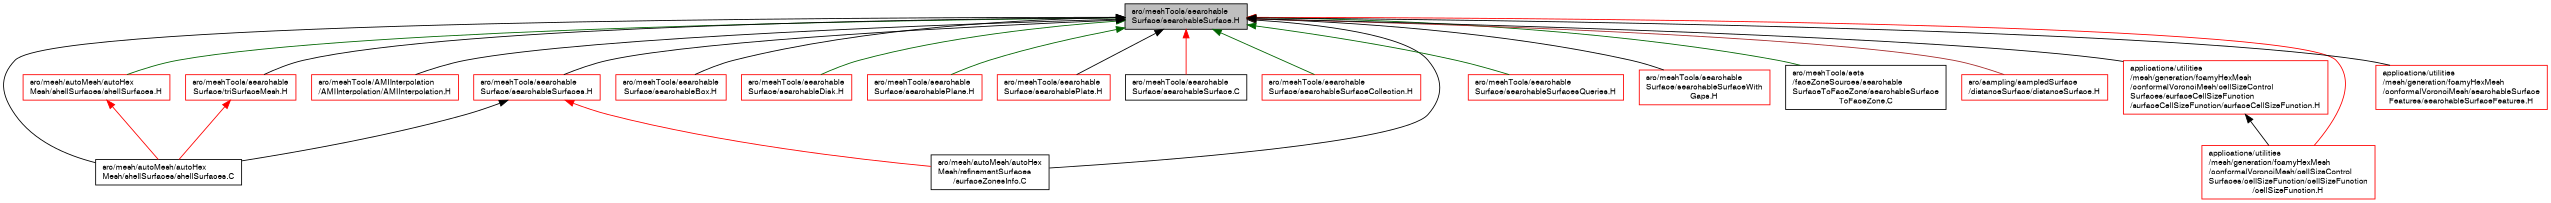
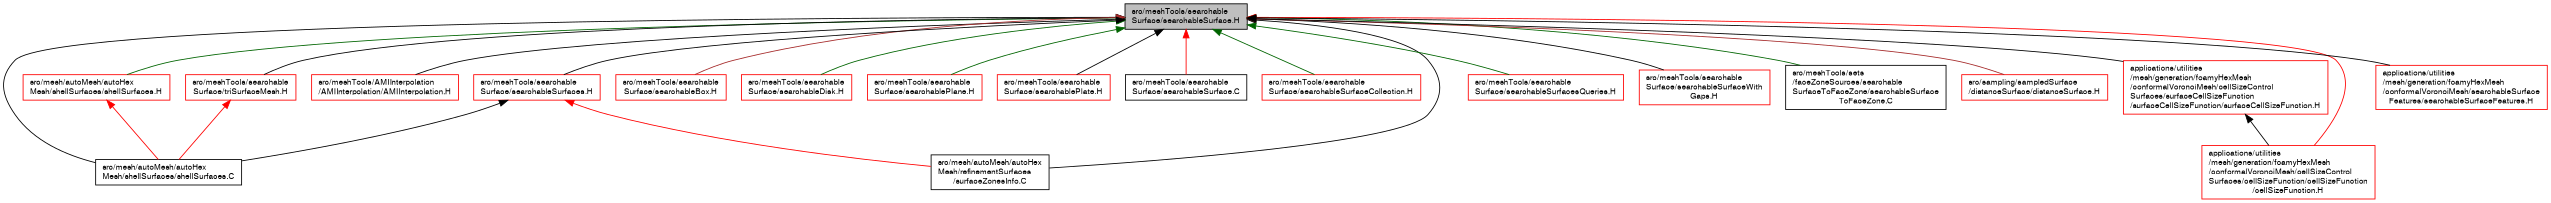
  digraph {
    node [color=red fontname=FreeSans fontsize=10 shape=record]
    edge [color=black dir=back fontname=FreeSans fontsize=10 labelfontname=FreeSans labelfontsize=10 style=solid]
    n1 [color=black fillcolor=grey75 fontcolor=black height=0.2 label="src/meshTools/searchable\lSurface/searchableSurface.H" style=filled width=0.4]
    n2 [color=black height=0.2 label="src/mesh/autoMesh/autoHex\lMesh/refinementSurfaces\l/surfaceZonesInfo.C" width=0.4]
    n3 [height=0.2 label="src/mesh/autoMesh/autoHex\lMesh/shellSurfaces/shellSurfaces.H" width=0.4]
    n4 [color=black height=0.2 label="src/mesh/autoMesh/autoHex\lMesh/shellSurfaces/shellSurfaces.C" width=0.4]
    n5 [height=0.2 label="src/meshTools/AMIInterpolation\l/AMIInterpolation/AMIInterpolation.H" width=0.4]
    n6 [height=0.2 label="src/meshTools/searchable\lSurface/triSurfaceMesh.H" width=0.4]
    n7 [height=0.2 label="src/meshTools/searchable\lSurface/searchableBox.H" width=0.4]
    n8 [height=0.2 label="src/meshTools/searchable\lSurface/searchableDisk.H" width=0.4]
    n9 [height=0.2 label="src/meshTools/searchable\lSurface/searchablePlane.H" width=0.4]
    n10 [height=0.2 label="src/meshTools/searchable\lSurface/searchablePlate.H" width=0.4]
    n11 [color=black height=0.2 label="src/meshTools/searchable\lSurface/searchableSurface.C" width=0.4]
    n12 [height=0.2 label="src/meshTools/searchable\lSurface/searchableSurfaceCollection.H" width=0.4]
    n13 [height=0.2 label="src/meshTools/searchable\lSurface/searchableSurfaces.H" width=0.4]
    n14 [height=0.2 label="src/meshTools/searchable\lSurface/searchableSurfacesQueries.H" width=0.4]
    n15 [height=0.2 label="src/meshTools/searchable\lSurface/searchableSurfaceWith\lGaps.H" width=0.4]
    n16 [color=black height=0.2 label="src/meshTools/sets\l/faceZoneSources/searchable\lSurfaceToFaceZone/searchableSurface\lToFaceZone.C" width=0.4]
    n17 [height=0.2 label="src/sampling/sampledSurface\l/distanceSurface/distanceSurface.H" width=0.4]
    n18 [height=0.2 label="applications/utilities\l/mesh/generation/foamyHexMesh\l/conformalVoronoiMesh/cellSizeControl\lSurfaces/cellSizeFunction/cellSizeFunction\l/cellSizeFunction.H" width=0.4]
    n19 [height=0.2 label="applications/utilities\l/mesh/generation/foamyHexMesh\l/conformalVoronoiMesh/cellSizeControl\lSurfaces/surfaceCellSizeFunction\l/surfaceCellSizeFunction/surfaceCellSizeFunction.H" width=0.4]
    n20 [height=0.2 label="applications/utilities\l/mesh/generation/foamyHexMesh\l/conformalVoronoiMesh/searchableSurface\lFeatures/searchableSurfaceFeatures.H" width=0.4]
    n1 -> n2
    n1 -> n3 [color=darkgreen]
    n1 -> n4
    n1 -> n5
    n1 -> n6
-   n1 -> n7
+   n1 -> n7 [color=brown]
    n1 -> n8 [color=darkgreen]
    n1 -> n9 [color=darkgreen]
    n1 -> n10
    n1 -> n11 [color=red]
    n1 -> n12 [color=darkgreen]
    n1 -> n13
    n1 -> n14 [color=darkgreen]
    n1 -> n15
    n1 -> n16 [color=darkgreen]
    n1 -> n17 [color=brown]
    n1 -> n18 [color=red]
    n1 -> n19
    n1 -> n20
    n3 -> n4 [color=red]
    n6 -> n4 [color=red]
    n13 -> n2 [color=red]
    n13 -> n4
    n19 -> n18
  }
